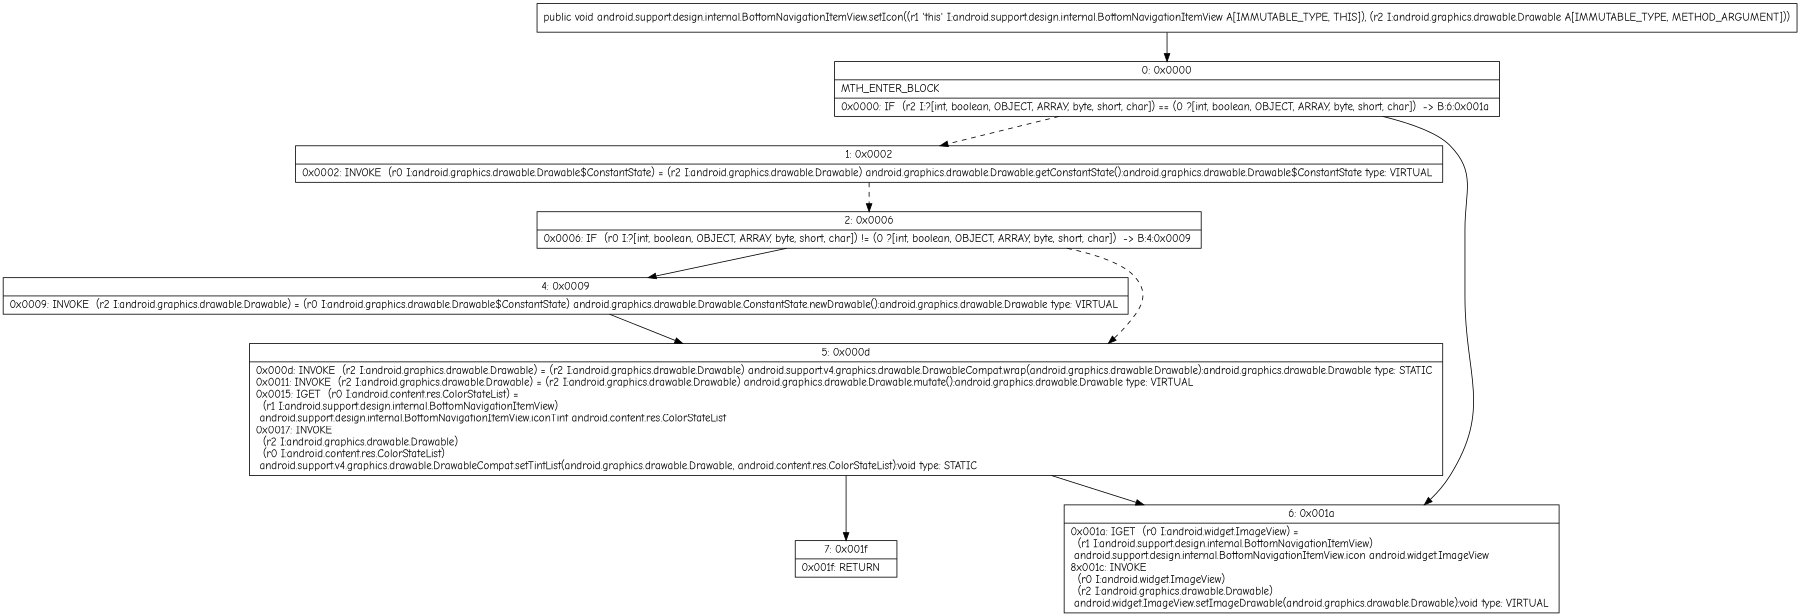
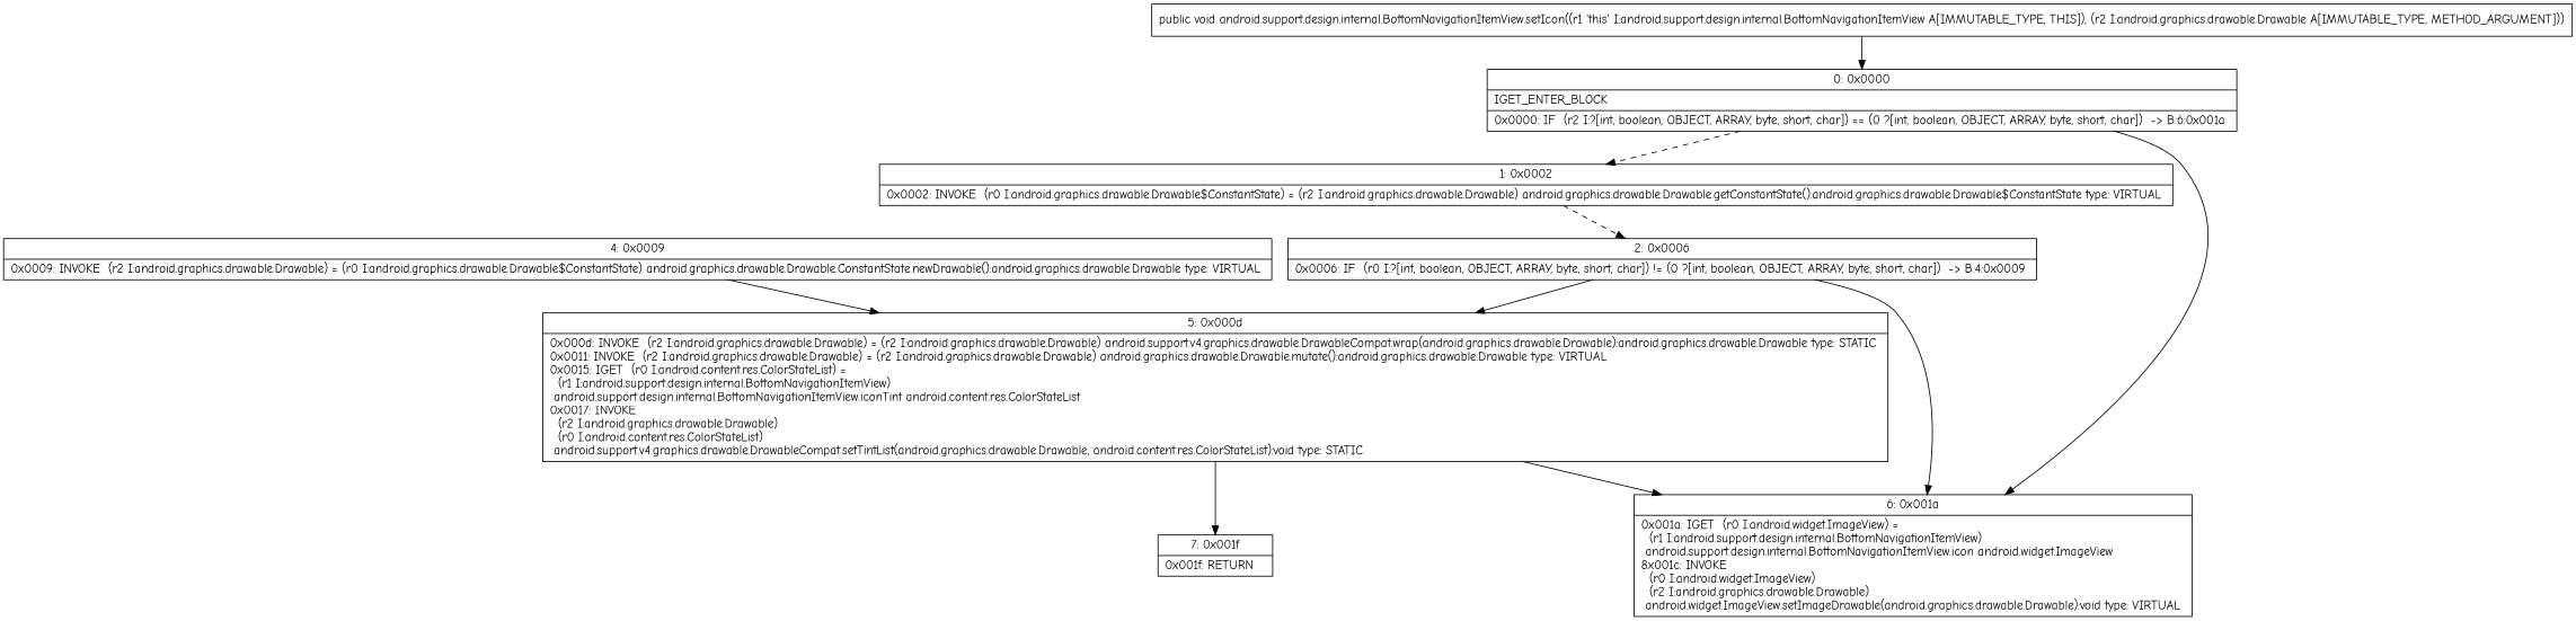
  digraph {
    fontname="Comic Neue"
    node [fontname="Comic Neue" shape=record]
    edge [fontname="Comic Neue"]
-   n1 [label="{0\:\ 0x0000|MTH_ENTER_BLOCK\l|0x0000: IF  (r2 I:?[int, boolean, OBJECT, ARRAY, byte, short, char]) == (0 ?[int, boolean, OBJECT, ARRAY, byte, short, char])  \-\> B:6:0x001a \l}"]
+   n1 [label="{0\:\ 0x0000|IGET_ENTER_BLOCK\l|0x0000: IF  (r2 I:?[int, boolean, OBJECT, ARRAY, byte, short, char]) == (0 ?[int, boolean, OBJECT, ARRAY, byte, short, char])  \-\> B:6:0x001a \l}"]
    n2 [label="{1\:\ 0x0002|0x0002: INVOKE  (r0 I:android.graphics.drawable.Drawable$ConstantState) = (r2 I:android.graphics.drawable.Drawable) android.graphics.drawable.Drawable.getConstantState():android.graphics.drawable.Drawable$ConstantState type: VIRTUAL \l}"]
    n3 [label="{6\:\ 0x001a|0x001a: IGET  (r0 I:android.widget.ImageView) = \l  (r1 I:android.support.design.internal.BottomNavigationItemView)\l android.support.design.internal.BottomNavigationItemView.icon android.widget.ImageView \l8x001c: INVOKE  \l  (r0 I:android.widget.ImageView)\l  (r2 I:android.graphics.drawable.Drawable)\l android.widget.ImageView.setImageDrawable(android.graphics.drawable.Drawable):void type: VIRTUAL \l}"]
    n4 [label="{2\:\ 0x0006|0x0006: IF  (r0 I:?[int, boolean, OBJECT, ARRAY, byte, short, char]) != (0 ?[int, boolean, OBJECT, ARRAY, byte, short, char])  \-\> B:4:0x0009 \l}"]
    n5 [label="{4\:\ 0x0009|0x0009: INVOKE  (r2 I:android.graphics.drawable.Drawable) = (r0 I:android.graphics.drawable.Drawable$ConstantState) android.graphics.drawable.Drawable.ConstantState.newDrawable():android.graphics.drawable.Drawable type: VIRTUAL \l}"]
    n6 [label="{5\:\ 0x000d|0x000d: INVOKE  (r2 I:android.graphics.drawable.Drawable) = (r2 I:android.graphics.drawable.Drawable) android.support.v4.graphics.drawable.DrawableCompat.wrap(android.graphics.drawable.Drawable):android.graphics.drawable.Drawable type: STATIC \l0x0011: INVOKE  (r2 I:android.graphics.drawable.Drawable) = (r2 I:android.graphics.drawable.Drawable) android.graphics.drawable.Drawable.mutate():android.graphics.drawable.Drawable type: VIRTUAL \l0x0015: IGET  (r0 I:android.content.res.ColorStateList) = \l  (r1 I:android.support.design.internal.BottomNavigationItemView)\l android.support.design.internal.BottomNavigationItemView.iconTint android.content.res.ColorStateList \l0x0017: INVOKE  \l  (r2 I:android.graphics.drawable.Drawable)\l  (r0 I:android.content.res.ColorStateList)\l android.support.v4.graphics.drawable.DrawableCompat.setTintList(android.graphics.drawable.Drawable, android.content.res.ColorStateList):void type: STATIC \l}"]
    n7 [label="{7\:\ 0x001f|0x001f: RETURN   \l}"]
    n8 [label="{public void android.support.design.internal.BottomNavigationItemView.setIcon((r1 'this' I:android.support.design.internal.BottomNavigationItemView A[IMMUTABLE_TYPE, THIS]), (r2 I:android.graphics.drawable.Drawable A[IMMUTABLE_TYPE, METHOD_ARGUMENT])) }"]
    n1 -> n2 [style=dashed]
    n1 -> n3
    n2 -> n4 [style=dashed]
-   n4 -> n5
-   n4 -> n6 [style=dashed]
+   n4 -> n3
+   n4 -> n6 [style=solid]
    n5 -> n6
    n6 -> n3
    n6 -> n7
    n8 -> n1
  }
